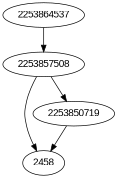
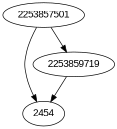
  strict digraph {
    fontname="Liberation Sans"
    node [fontname="Liberation Sans"]
    edge [fontname="Liberation Sans"]
-   2253864537
-   2253857508
-   2458
-   2253859719 [label=2253850719]
-   2253864537 -> 2253857508
+   2253857508 [label=2253857501]
+   2458 [label=2454]
+   2253859719
    2253857508 -> 2458
    2253857508 -> 2253859719
    2253859719 -> 2458
  }
